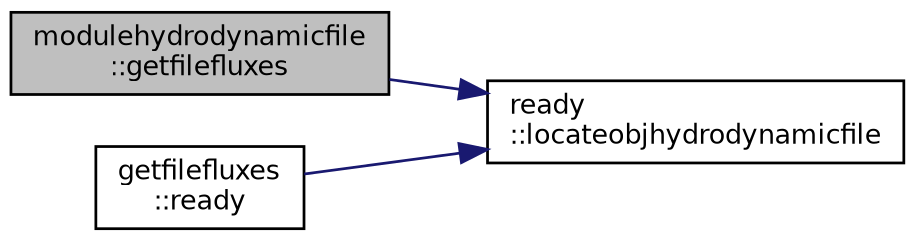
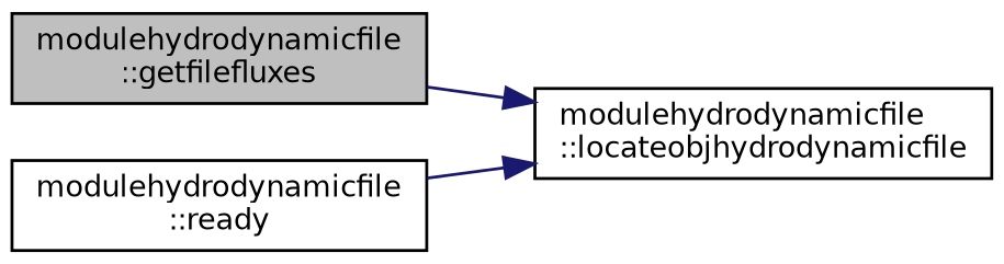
  digraph {
    rankdir=LR
    node [color=black fillcolor=white fontname=Helvetica fontsize=10 shape=record style=filled]
    edge [color=midnightblue fontname=Helvetica fontsize=10 labelfontname=Helvetica labelfontsize=10 style=solid]
    n1 [fillcolor=grey75 fontcolor=black height=0.2 label="modulehydrodynamicfile\l::getfilefluxes" width=0.4]
-   n2 [height=0.2 label="ready\l::locateobjhydrodynamicfile" width=0.4]
-   n3 [height=0.2 label="getfilefluxes\l::ready" width=0.4]
+   n2 [height=0.2 label="modulehydrodynamicfile\l::locateobjhydrodynamicfile" width=0.4]
+   n3 [height=0.2 label="modulehydrodynamicfile\l::ready" width=0.4]
    n1 -> n2
    n3 -> n2
  }
